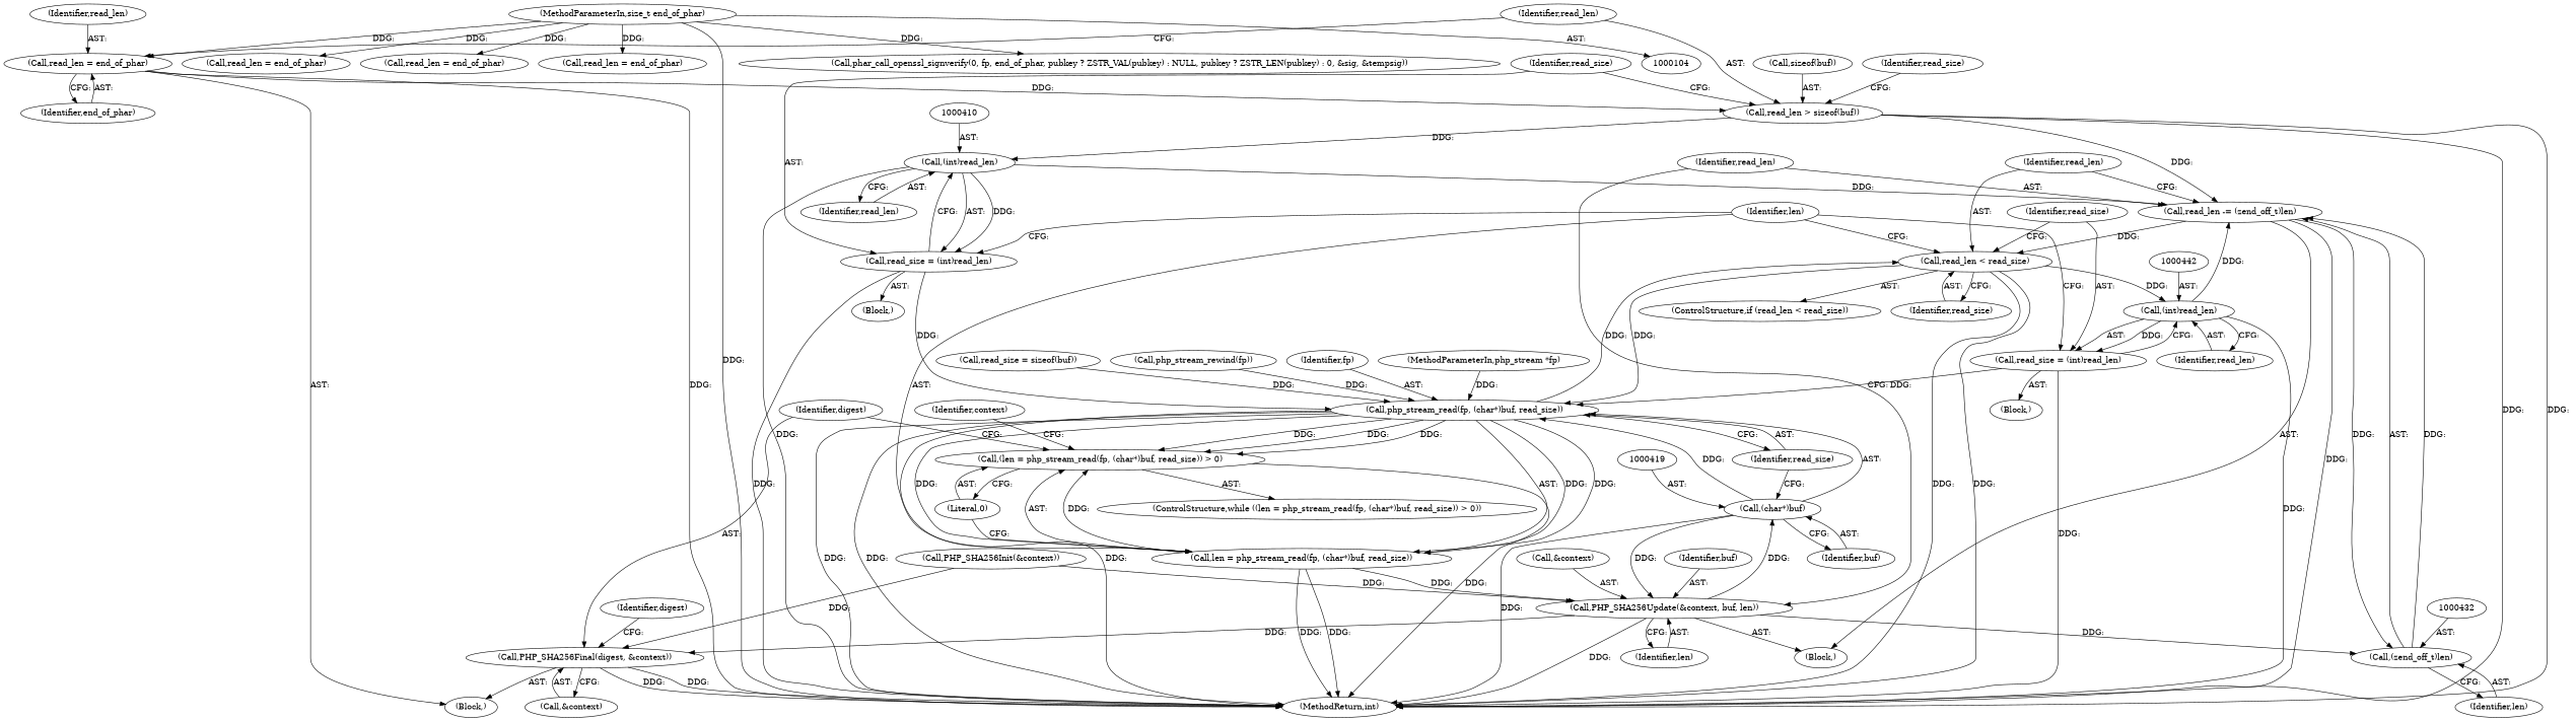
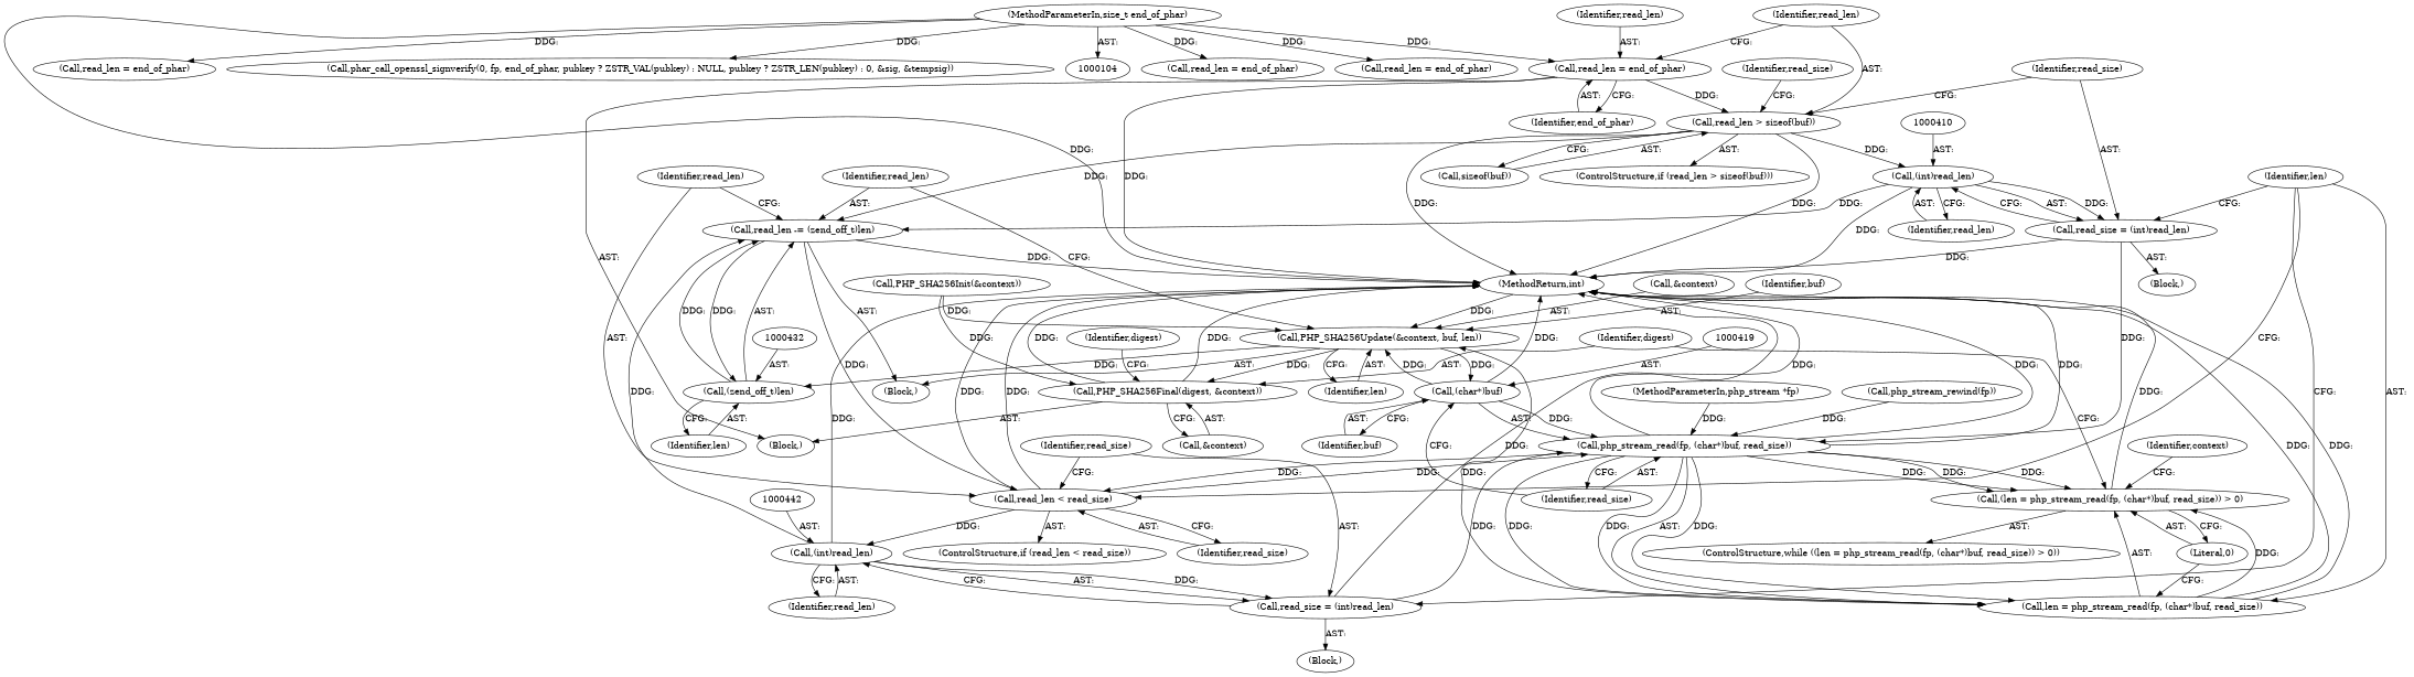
  digraph {
    n1 [label="(Call,read_len > sizeof(buf))"]
    n2 [label="(Call,(int)read_len)"]
    n3 [label="(Call,read_len -= (zend_off_t)len)"]
    n4 [label="(Call,sizeof(buf))"]
+   n5 [label="(ControlStructure,if (read_len > sizeof(buf)))"]
    n6 [label="(MethodReturn,int)"]
    n7 [label="(Call,read_size = (int)read_len)"]
    n8 [label="(Identifier,read_len)"]
    n9 [label="(Call,read_len < read_size)"]
    n10 [label="(Call,(zend_off_t)len)"]
    n11 [label="(Block,)"]
    n12 [label="(Call,read_len = end_of_phar)"]
    n13 [label="(Block,)"]
    n14 [label="(Identifier,end_of_phar)"]
    n15 [label="(MethodParameterIn,size_t end_of_phar)"]
    n16 [label="(Call,read_len = end_of_phar)"]
    n17 [label="(Call,read_len = end_of_phar)"]
    n18 [label="(Call,read_len = end_of_phar)"]
    n19 [label="(Call,phar_call_openssl_signverify(0, fp, end_of_phar, pubkey ? ZSTR_VAL(pubkey) : NULL, pubkey ? ZSTR_LEN(pubkey) : 0, &sig, &tempsig))"]
    1000104
    n21 [label="(Call,php_stream_read(fp, (char*)buf, read_size))"]
    n22 [label="(Block,)"]
    n23 [label="(Call,(len = php_stream_read(fp, (char*)buf, read_size)) > 0)"]
    n24 [label="(Call,len = php_stream_read(fp, (char*)buf, read_size))"]
    n25 [label="(Identifier,read_size)"]
    n26 [label="(Literal,0)"]
    n27 [label="(ControlStructure,while ((len = php_stream_read(fp, (char*)buf, read_size)) > 0))"]
    n28 [label="(Call,PHP_SHA256Update(&context, buf, len))"]
    n29 [label="(Call,(int)read_len)"]
    n30 [label="(Identifier,read_size)"]
    n31 [label="(ControlStructure,if (read_len < read_size))"]
    n32 [label="(Call,(char*)buf)"]
    n33 [label="(Call,PHP_SHA256Final(digest, &context))"]
    n34 [label="(Identifier,len)"]
    n35 [label="(Identifier,buf)"]
    n36 [label="(Identifier,len)"]
    n37 [label="(Call,&context)"]
    n38 [label="(Call,read_size = (int)read_len)"]
    n39 [label="(Identifier,read_len)"]
    n40 [label="(Block,)"]
    n41 [label="(Identifier,read_len)"]
    n42 [label="(Call,&context)"]
    n43 [label="(Identifier,digest)"]
    n44 [label="(Identifier,buf)"]
-   n45 [label="(Call,read_size = sizeof(buf))"]
    n46 [label="(Call,php_stream_rewind(fp))"]
    n47 [label="(Identifier,read_len)"]
    n48 [label="(Identifier,read_size)"]
    n49 [label="(Identifier,read_len)"]
    n50 [label="(Identifier,context)"]
    n51 [label="(Identifier,digest)"]
    n52 [label="(Identifier,read_len)"]
    n53 [label="(Identifier,read_size)"]
    n54 [label="(Identifier,read_size)"]
-   n55 [label="(Identifier,fp)"]
    n56 [label="(MethodParameterIn,php_stream *fp)"]
    n57 [label="(Identifier,len)"]
    n58 [label="(Call,PHP_SHA256Init(&context))"]
    1000410
    1000419
    1000432
    1000442
    n1 -> n2 [label="DDG: "]
    n1 -> n3 [label="DDG: "]
+   n1 -> n4 [label="CFG: "]
+   n1 -> n5 [label="AST: "]
    n1 -> n6 [label="DDG: "]
    n1 -> n6 [label="DDG: "]
    n2 -> n3 [label="DDG: "]
    n2 -> n6 [label="DDG: "]
    n2 -> n7 [label="AST: "]
    n2 -> n7 [label="DDG: "]
    n2 -> n8 [label="CFG: "]
    n3 -> n6 [label="DDG: "]
    n3 -> n9 [label="DDG: "]
    n3 -> n10 [label="DDG: "]
    n3 -> n11 [label="AST: "]
    n4 -> n1 [label="AST: "]
    n7 -> n2 [label="CFG: "]
    n7 -> n6 [label="DDG: "]
    n7 -> n21 [label="DDG: "]
    n7 -> n22 [label="AST: "]
    n8 -> n2 [label="AST: "]
    n9 -> n6 [label="DDG: "]
    n9 -> n6 [label="DDG: "]
    n9 -> n21 [label="DDG: "]
    n9 -> n29 [label="DDG: "]
    n9 -> n30 [label="CFG: "]
    n9 -> n31 [label="AST: "]
    n10 -> n3 [label="AST: "]
    n10 -> n3 [label="DDG: "]
    n10 -> n36 [label="CFG: "]
    n12 -> n1 [label="DDG: "]
    n12 -> n6 [label="DDG: "]
    n12 -> n13 [label="AST: "]
    n12 -> n14 [label="CFG: "]
    n14 -> n12 [label="AST: "]
    n15 -> n6 [label="DDG: "]
    n15 -> n12 [label="DDG: "]
    n15 -> n16 [label="DDG: "]
    n15 -> n17 [label="DDG: "]
    n15 -> n18 [label="DDG: "]
    n15 -> n19 [label="DDG: "]
    n15 -> 1000104 [label="AST: "]
    n21 -> n6 [label="DDG: "]
    n21 -> n6 [label="DDG: "]
    n21 -> n6 [label="DDG: "]
    n21 -> n9 [label="DDG: "]
    n21 -> n23 [label="DDG: "]
    n21 -> n23 [label="DDG: "]
    n21 -> n23 [label="DDG: "]
    n21 -> n24 [label="AST: "]
    n21 -> n24 [label="DDG: "]
    n21 -> n24 [label="DDG: "]
    n21 -> n24 [label="DDG: "]
    n21 -> n25 [label="CFG: "]
    n23 -> n6 [label="DDG: "]
    n23 -> n26 [label="CFG: "]
    n23 -> n27 [label="AST: "]
    n24 -> n6 [label="DDG: "]
    n24 -> n6 [label="DDG: "]
    n24 -> n23 [label="AST: "]
    n24 -> n23 [label="DDG: "]
    n24 -> n28 [label="DDG: "]
    n25 -> n21 [label="AST: "]
    n25 -> n32 [label="CFG: "]
    n26 -> n23 [label="AST: "]
    n26 -> n24 [label="CFG: "]
-   n28 -> n6 [label="DDG: "]
+   n6 -> n28 [label="DDG: "]
    n28 -> n10 [label="DDG: "]
    n28 -> n11 [label="AST: "]
    n28 -> n32 [label="DDG: "]
    n28 -> n33 [label="DDG: "]
    n28 -> n34 [label="CFG: "]
    n29 -> n3 [label="DDG: "]
    n29 -> n6 [label="DDG: "]
    n29 -> n38 [label="AST: "]
    n29 -> n38 [label="DDG: "]
    n29 -> n39 [label="CFG: "]
    n30 -> n9 [label="AST: "]
    n32 -> n6 [label="DDG: "]
    n32 -> n21 [label="AST: "]
    n32 -> n21 [label="DDG: "]
    n32 -> n28 [label="DDG: "]
    n32 -> n35 [label="CFG: "]
    n33 -> n6 [label="DDG: "]
    n33 -> n6 [label="DDG: "]
    n33 -> n13 [label="AST: "]
    n33 -> n37 [label="CFG: "]
    n34 -> n28 [label="AST: "]
    n35 -> n32 [label="AST: "]
    n36 -> n10 [label="AST: "]
    n37 -> n33 [label="AST: "]
    n38 -> n6 [label="DDG: "]
    n38 -> n21 [label="DDG: "]
    n38 -> n29 [label="CFG: "]
    n38 -> n40 [label="AST: "]
    n39 -> n29 [label="AST: "]
    n41 -> n3 [label="CFG: "]
    n41 -> n9 [label="AST: "]
    n42 -> n28 [label="AST: "]
    n43 -> n23 [label="CFG: "]
    n43 -> n33 [label="AST: "]
    n44 -> n28 [label="AST: "]
-   n45 -> n21 [label="DDG: "]
    n46 -> n21 [label="DDG: "]
    n47 -> n12 [label="AST: "]
    n48 -> n1 [label="CFG: "]
    n49 -> n1 [label="AST: "]
    n49 -> n12 [label="CFG: "]
    n50 -> n23 [label="CFG: "]
    n51 -> n33 [label="CFG: "]
    n52 -> n3 [label="AST: "]
    n52 -> n28 [label="CFG: "]
    n53 -> n1 [label="CFG: "]
    n53 -> n7 [label="AST: "]
    n54 -> n9 [label="CFG: "]
    n54 -> n38 [label="AST: "]
-   n55 -> n21 [label="AST: "]
    n56 -> n21 [label="DDG: "]
    n57 -> n7 [label="CFG: "]
    n57 -> n9 [label="CFG: "]
    n57 -> n24 [label="AST: "]
    n57 -> n38 [label="CFG: "]
    n58 -> n28 [label="DDG: "]
    n58 -> n33 [label="DDG: "]
    1000410 -> n2 [label="AST: "]
    1000419 -> n32 [label="AST: "]
    1000432 -> n10 [label="AST: "]
    1000442 -> n29 [label="AST: "]
  }
